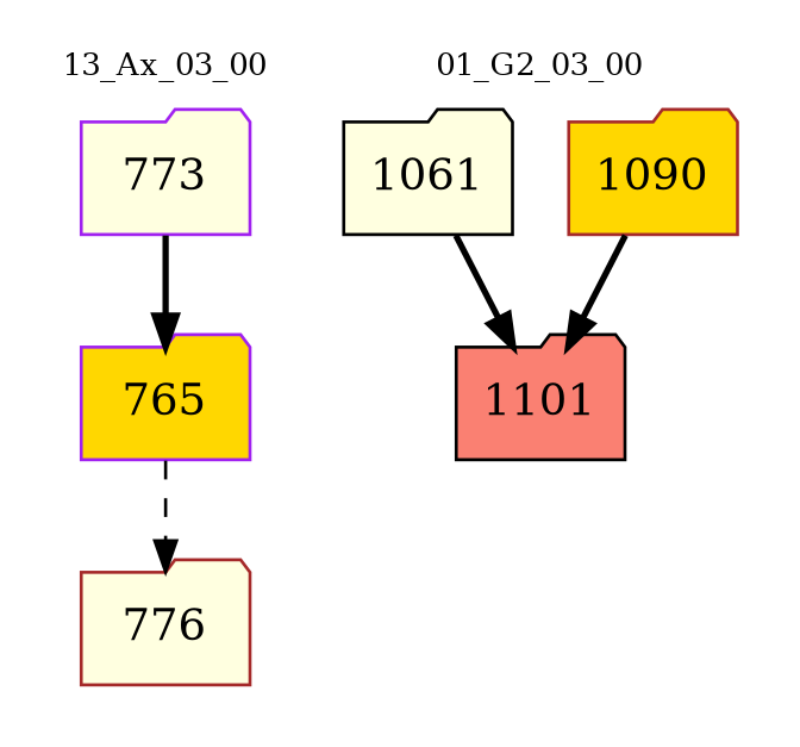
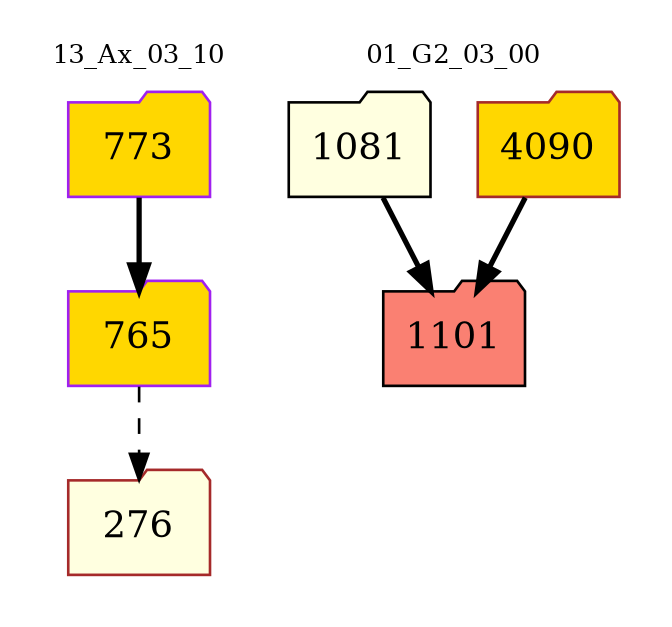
  digraph {
    node [color=purple fillcolor=gold shape=folder style=filled]
    edge [color=black style=bold]
-   n1 [fillcolor=lightyellow label=773]
+   n1 [label=773]
    n2 [label=765]
-   n3 [color=brown fillcolor=lightyellow label=776]
-   n4 [color=brown label=1090]
-   n5 [color=black fillcolor=lightyellow label=1061]
+   n3 [color=brown fillcolor=lightyellow label=276]
+   n4 [color=brown label=4090]
+   n5 [color=black fillcolor=lightyellow label=1081]
    n6 [color=black fillcolor=salmon label=1101]
    subgraph cluster_1 {
      color=white
      fontsize=10
-     label="13_Ax_03_00"
+     label="13_Ax_03_10"
      n1
      n2
      n3
    }
    subgraph cluster_2 {
      color=white
      fontsize=10
      label="01_G2_03_00"
      n4
      n5
      n6
    }
    n1 -> n2
    n2 -> n3 [style=dashed]
    n4 -> n6
    n5 -> n6
  }
